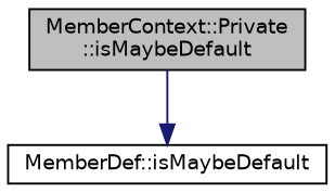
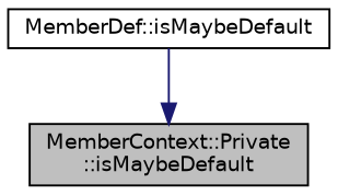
  digraph {
    rankdir=TB
    node [color=black fontname=Helvetica fontsize=10 shape=record style=filled]
    n1 [fillcolor=grey75 fontcolor=black height=0.2 label="MemberContext::Private\l::isMaybeDefault" width=0.4]
    n2 [fillcolor=white height=0.2 label="MemberDef::isMaybeDefault" width=0.4]
-   n1 -> n2 [color=midnightblue fontname=Helvetica fontsize=10 labelfontname=Helvetica labelfontsize=10 style=solid]
+   n2 -> n1 [color=midnightblue fontname=Helvetica fontsize=10 labelfontname=Helvetica labelfontsize=10 style=solid]
  }
